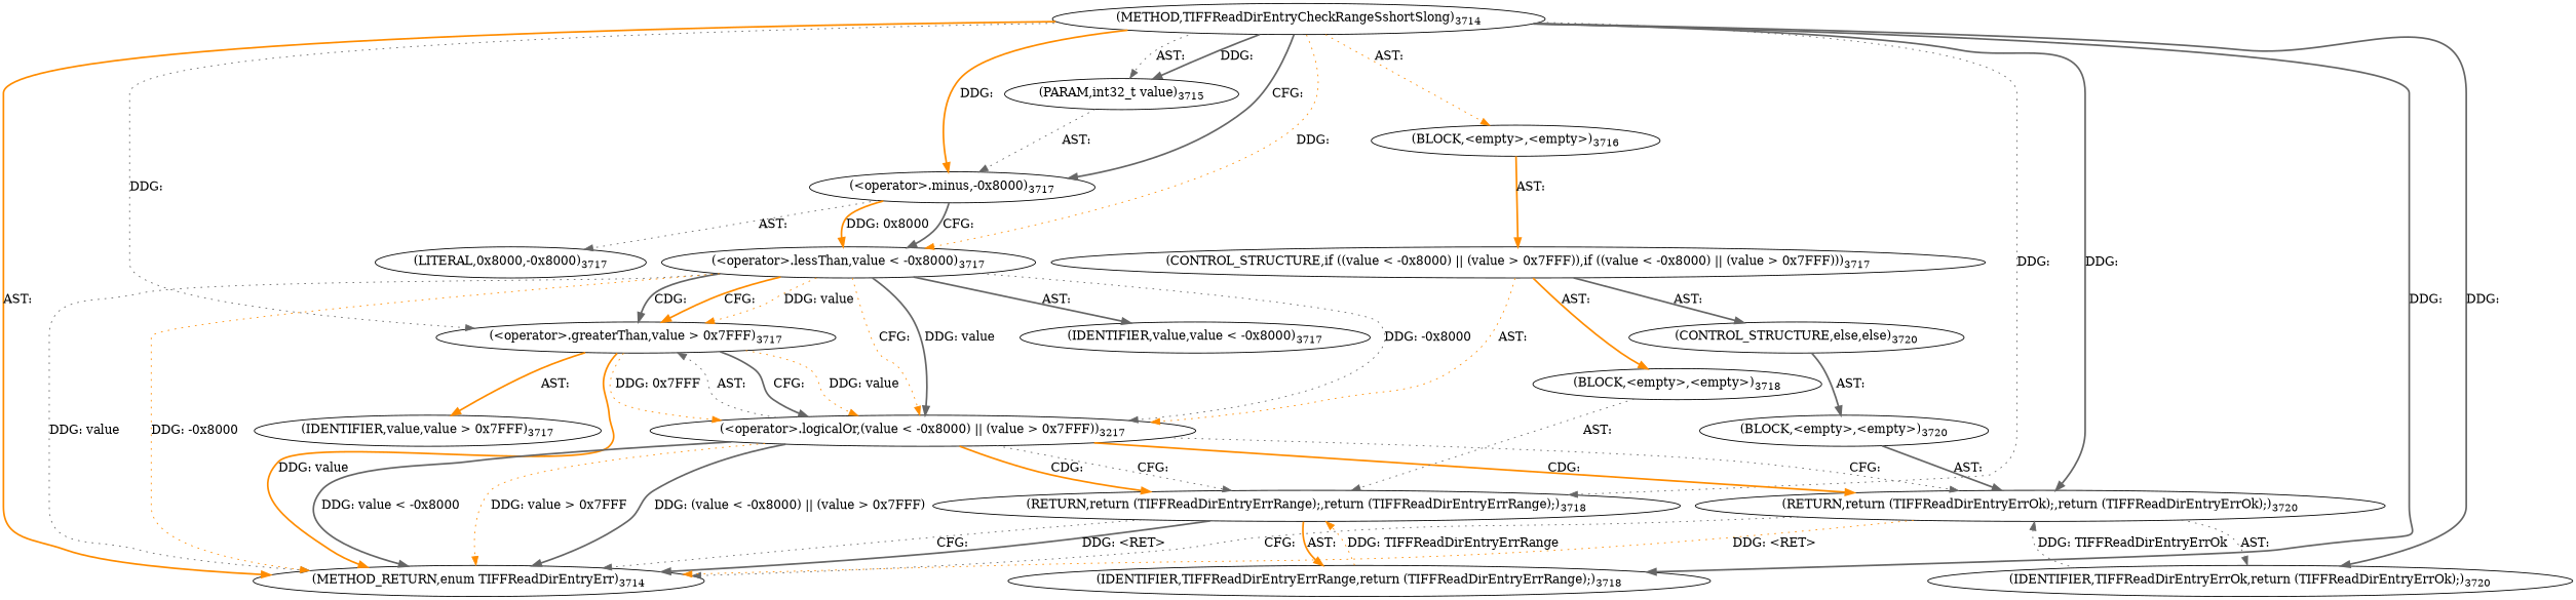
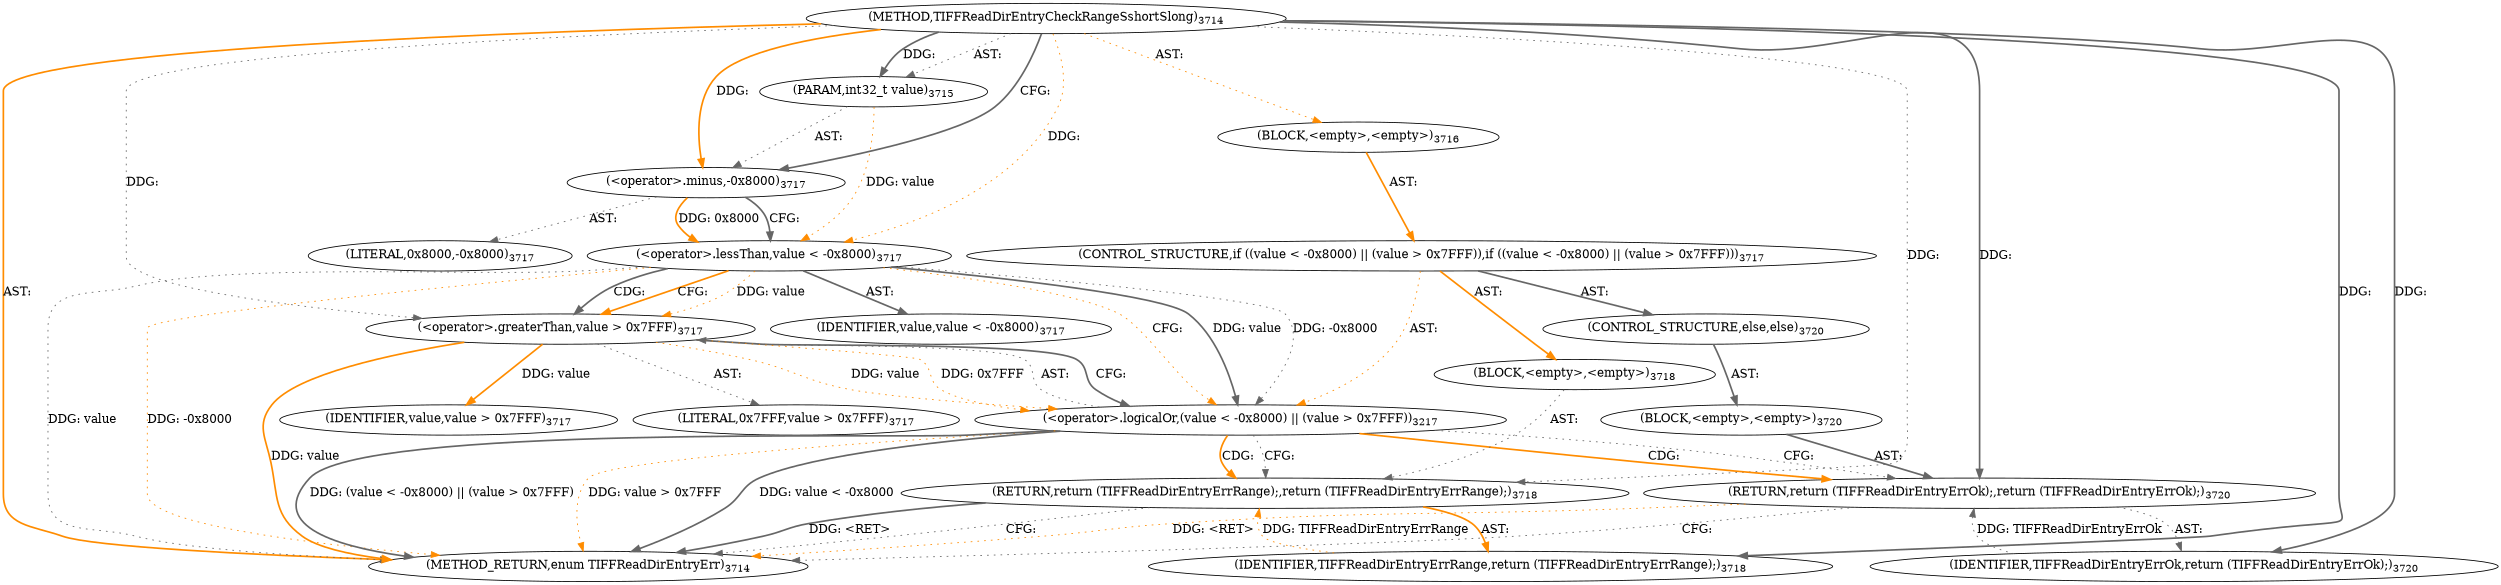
  digraph {
    edge [color=gray40 style=dotted]
    n1 [label=<(METHOD,TIFFReadDirEntryCheckRangeSshortSlong)<SUB>3714</SUB>>]
    n2 [label=<(PARAM,int32_t value)<SUB>3715</SUB>>]
    n3 [label=<(BLOCK,&lt;empty&gt;,&lt;empty&gt;)<SUB>3716</SUB>>]
    n4 [label=<(&lt;operator&gt;.lessThan,value &lt; -0x8000)<SUB>3717</SUB>>]
    n5 [label=<(&lt;operator&gt;.minus,-0x8000)<SUB>3717</SUB>>]
    n6 [label=<(&lt;operator&gt;.greaterThan,value &gt; 0x7FFF)<SUB>3717</SUB>>]
    n7 [label=<(RETURN,return (TIFFReadDirEntryErrRange);,return (TIFFReadDirEntryErrRange);)<SUB>3718</SUB>>]
    n8 [label=<(IDENTIFIER,TIFFReadDirEntryErrRange,return (TIFFReadDirEntryErrRange);)<SUB>3718</SUB>>]
    n9 [label=<(RETURN,return (TIFFReadDirEntryErrOk);,return (TIFFReadDirEntryErrOk);)<SUB>3720</SUB>>]
    n10 [label=<(IDENTIFIER,TIFFReadDirEntryErrOk,return (TIFFReadDirEntryErrOk);)<SUB>3720</SUB>>]
    n11 [label=<(METHOD_RETURN,enum TIFFReadDirEntryErr)<SUB>3714</SUB>>]
    n12 [label=<(CONTROL_STRUCTURE,if ((value &lt; -0x8000) || (value &gt; 0x7FFF)),if ((value &lt; -0x8000) || (value &gt; 0x7FFF)))<SUB>3717</SUB>>]
    n13 [label=<(&lt;operator&gt;.logicalOr,(value &lt; -0x8000) || (value &gt; 0x7FFF))<SUB>3217</SUB>>]
    n14 [label=<(IDENTIFIER,value,value &lt; -0x8000)<SUB>3717</SUB>>]
    n15 [label=<(LITERAL,0x8000,-0x8000)<SUB>3717</SUB>>]
    n16 [label=<(IDENTIFIER,value,value &gt; 0x7FFF)<SUB>3717</SUB>>]
+   n17 [label=<(LITERAL,0x7FFF,value &gt; 0x7FFF)<SUB>3717</SUB>>]
    n18 [label=<(BLOCK,&lt;empty&gt;,&lt;empty&gt;)<SUB>3718</SUB>>]
    n19 [label=<(CONTROL_STRUCTURE,else,else)<SUB>3720</SUB>>]
    n20 [label=<(BLOCK,&lt;empty&gt;,&lt;empty&gt;)<SUB>3720</SUB>>]
    n1 -> n2 [label="AST: "]
    n1 -> n2 [label="DDG: " style=bold]
    n1 -> n3 [color=darkorange label="AST: "]
    n1 -> n4 [color=darkorange label="DDG: "]
    n1 -> n5 [label="CFG: " style=bold]
    n1 -> n5 [color=darkorange label="DDG: " style=bold]
    n1 -> n6 [label="DDG: "]
    n1 -> n7 [label="DDG: "]
    n1 -> n8 [label="DDG: " style=bold]
    n1 -> n9 [label="DDG: " style=bold]
    n1 -> n10 [label="DDG: " style=bold]
    n1 -> n11 [color=darkorange label="AST: " style=bold]
+   n2 -> n4 [color=darkorange label="DDG: value"]
    n2 -> n5 [label="AST: "]
    n3 -> n12 [color=darkorange label="AST: " style=bold]
    n4 -> n6 [color=darkorange label="CFG: " style=bold]
    n4 -> n6 [color=darkorange label="DDG: value"]
    n4 -> n6 [label="CDG: " style=bold]
    n4 -> n11 [label="DDG: value"]
    n4 -> n11 [color=darkorange label="DDG: -0x8000"]
    n4 -> n13 [color=darkorange label="CFG: "]
    n4 -> n13 [label="DDG: value" style=bold]
    n4 -> n13 [label="DDG: -0x8000"]
    n4 -> n14 [label="AST: " style=bold]
    n5 -> n4 [label="CFG: " style=bold]
    n5 -> n4 [color=darkorange label="DDG: 0x8000" style=bold]
    n5 -> n15 [label="AST: "]
    n6 -> n11 [color=darkorange label="DDG: value" style=bold]
    n6 -> n13 [label="CFG: " style=bold]
    n6 -> n13 [color=darkorange label="DDG: value"]
    n6 -> n13 [color=darkorange label="DDG: 0x7FFF"]
-   n6 -> n16 [color=darkorange label="AST: " style=bold]
+   n6 -> n16 [color=darkorange label="DDG: value" style=bold]
+   n6 -> n17 [label="AST: "]
    n7 -> n8 [color=darkorange label="AST: " style=bold]
    n7 -> n11 [label="CFG: "]
    n7 -> n11 [label="DDG: &lt;RET&gt;" style=bold]
    n8 -> n7 [color=darkorange label="DDG: TIFFReadDirEntryErrRange"]
    n9 -> n10 [label="AST: "]
    n9 -> n11 [label="CFG: "]
    n9 -> n11 [color=darkorange label="DDG: &lt;RET&gt;"]
    n10 -> n9 [label="DDG: TIFFReadDirEntryErrOk"]
    n12 -> n13 [color=darkorange label="AST: "]
    n12 -> n18 [color=darkorange label="AST: " style=bold]
    n12 -> n19 [label="AST: " style=bold]
    n13 -> n6 [label="AST: "]
    n13 -> n7 [label="CFG: "]
    n13 -> n7 [color=darkorange label="CDG: " style=bold]
    n13 -> n9 [label="CFG: "]
    n13 -> n9 [color=darkorange label="CDG: " style=bold]
    n13 -> n11 [label="DDG: value &lt; -0x8000" style=bold]
    n13 -> n11 [color=darkorange label="DDG: value &gt; 0x7FFF"]
    n13 -> n11 [label="DDG: (value &lt; -0x8000) || (value &gt; 0x7FFF)" style=bold]
    n18 -> n7 [label="AST: "]
    n19 -> n20 [label="AST: " style=bold]
    n20 -> n9 [label="AST: " style=bold]
  }
